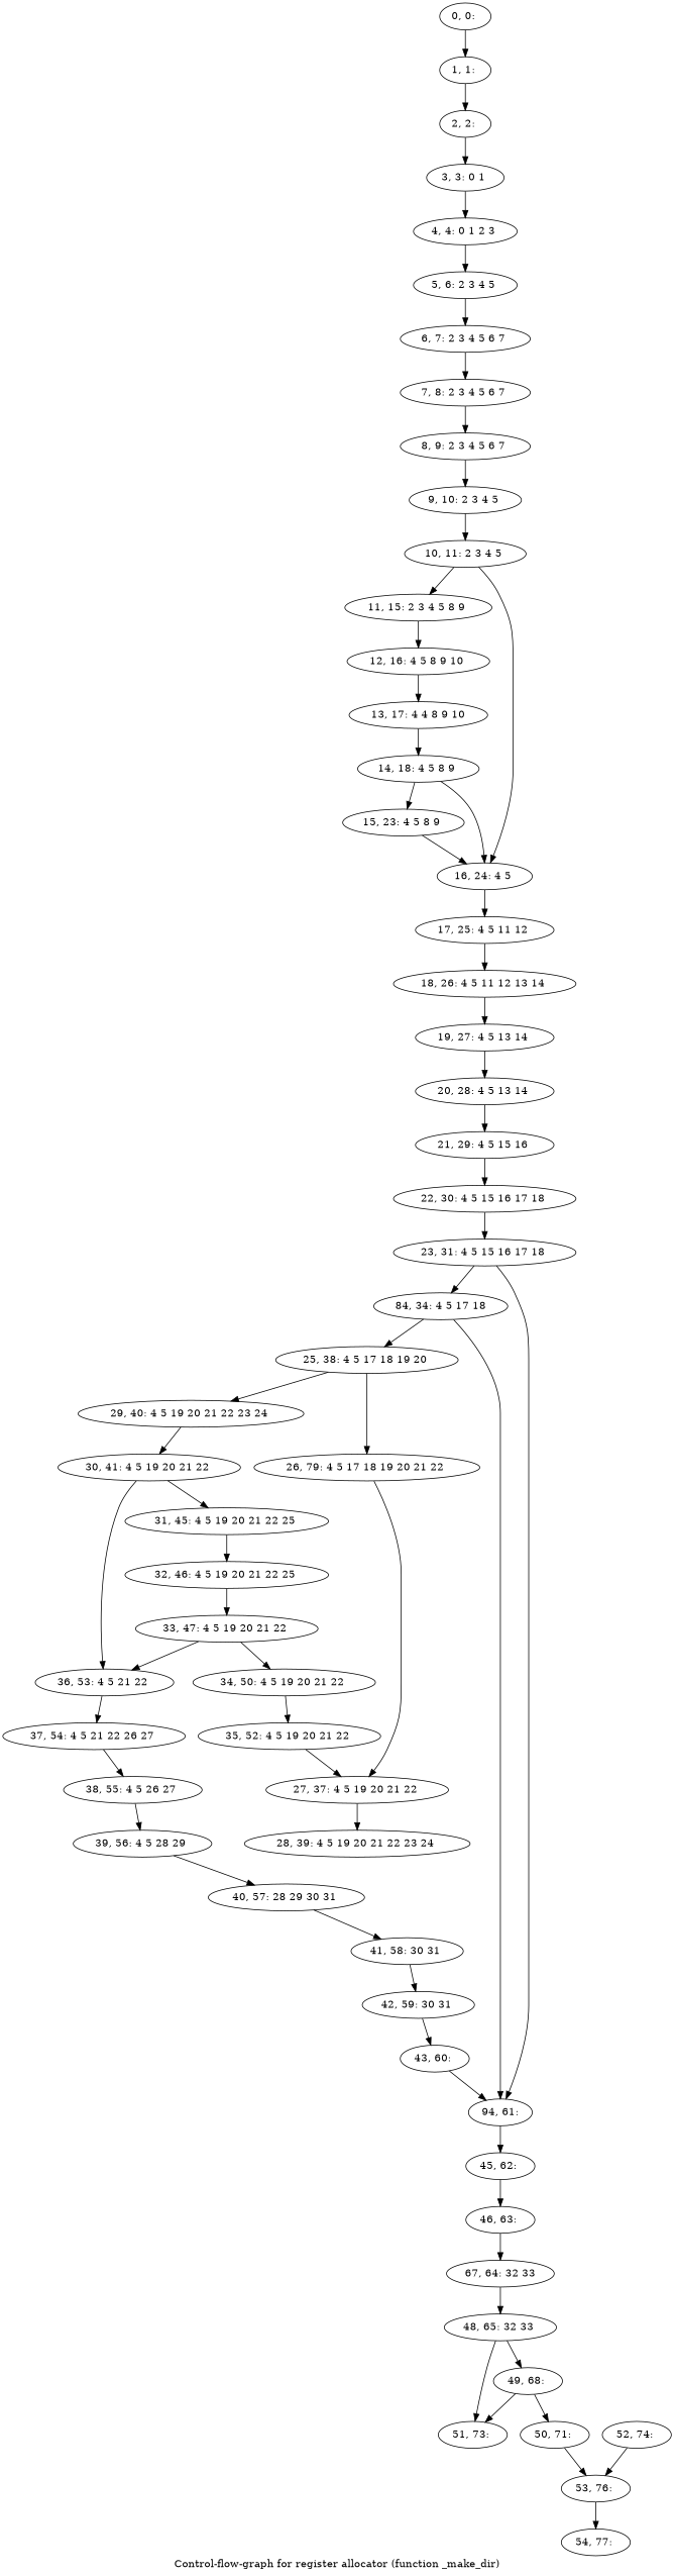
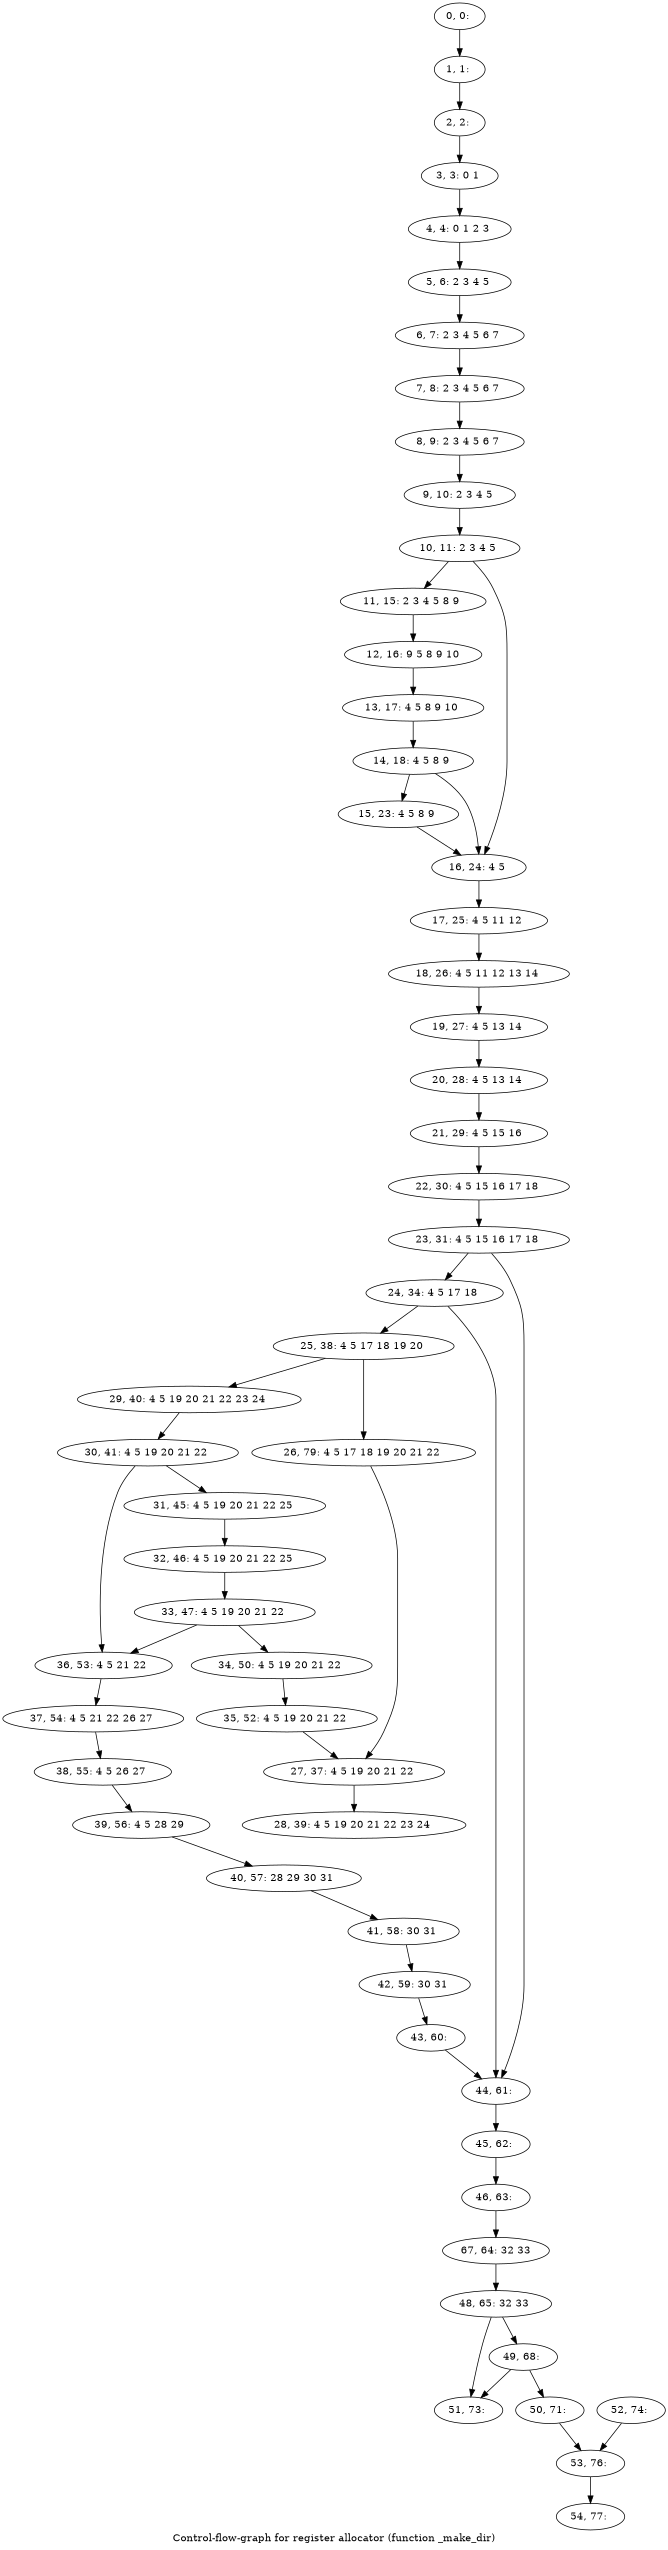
  digraph {
    label="Control-flow-graph for register allocator (function _make_dir)"
    n1 [label="0, 0: "]
    n2 [label="1, 1: "]
    n3 [label="2, 2: "]
    n4 [label="3, 3: 0 1 "]
    n5 [label="4, 4: 0 1 2 3 "]
    n6 [label="5, 6: 2 3 4 5 "]
    n7 [label="6, 7: 2 3 4 5 6 7 "]
    n8 [label="7, 8: 2 3 4 5 6 7 "]
    n9 [label="8, 9: 2 3 4 5 6 7 "]
    n10 [label="9, 10: 2 3 4 5 "]
    n11 [label="10, 11: 2 3 4 5 "]
    n12 [label="11, 15: 2 3 4 5 8 9 "]
    n13 [label="16, 24: 4 5 "]
-   n14 [label="12, 16: 4 5 8 9 10 "]
+   n14 [label="12, 16: 9 5 8 9 10"]
    n15 [label="17, 25: 4 5 11 12 "]
-   n16 [label="13, 17: 4 4 8 9 10"]
+   n16 [label="13, 17: 4 5 8 9 10 "]
    n17 [label="14, 18: 4 5 8 9 "]
    n18 [label="15, 23: 4 5 8 9 "]
    n19 [label="18, 26: 4 5 11 12 13 14 "]
    n20 [label="19, 27: 4 5 13 14 "]
    n21 [label="20, 28: 4 5 13 14 "]
    n22 [label="21, 29: 4 5 15 16 "]
    n23 [label="22, 30: 4 5 15 16 17 18 "]
    n24 [label="23, 31: 4 5 15 16 17 18 "]
-   n25 [label="84, 34: 4 5 17 18"]
-   n26 [label="94, 61:"]
+   n25 [label="24, 34: 4 5 17 18 "]
+   n26 [label="44, 61: "]
    n27 [label="25, 38: 4 5 17 18 19 20 "]
    n28 [label="45, 62: "]
    n29 [label="26, 79: 4 5 17 18 19 20 21 22 "]
    n30 [label="29, 40: 4 5 19 20 21 22 23 24 "]
    n31 [label="27, 37: 4 5 19 20 21 22 "]
    n32 [label="28, 39: 4 5 19 20 21 22 23 24 "]
    n33 [label="30, 41: 4 5 19 20 21 22 "]
    n34 [label="31, 45: 4 5 19 20 21 22 25 "]
    n35 [label="36, 53: 4 5 21 22 "]
    n36 [label="32, 46: 4 5 19 20 21 22 25 "]
    n37 [label="37, 54: 4 5 21 22 26 27 "]
    n38 [label="33, 47: 4 5 19 20 21 22 "]
    n39 [label="34, 50: 4 5 19 20 21 22 "]
    n40 [label="35, 52: 4 5 19 20 21 22 "]
    n41 [label="38, 55: 4 5 26 27 "]
    n42 [label="39, 56: 4 5 28 29 "]
    n43 [label="40, 57: 28 29 30 31 "]
    n44 [label="41, 58: 30 31 "]
    n45 [label="42, 59: 30 31 "]
    n46 [label="43, 60: "]
    n47 [label="46, 63: "]
    n48 [label="67, 64: 32 33"]
    n49 [label="48, 65: 32 33 "]
    n50 [label="49, 68: "]
    n51 [label="51, 73: "]
    n52 [label="50, 71: "]
    n53 [label="53, 76: "]
    n54 [label="54, 77: "]
    n55 [label="52, 74: "]
    n1 -> n2
    n2 -> n3
    n3 -> n4
    n4 -> n5
    n5 -> n6
    n6 -> n7
    n7 -> n8
    n8 -> n9
    n9 -> n10
    n10 -> n11
    n11 -> n12
    n11 -> n13
    n12 -> n14
    n13 -> n15
    n14 -> n16
    n15 -> n19
    n16 -> n17
    n17 -> n13
    n17 -> n18
    n18 -> n13
    n19 -> n20
    n20 -> n21
    n21 -> n22
    n22 -> n23
    n23 -> n24
    n24 -> n25
    n24 -> n26
    n25 -> n26
    n25 -> n27
    n26 -> n28
    n27 -> n29
    n27 -> n30
    n28 -> n47
    n29 -> n31
    n30 -> n33
    n31 -> n32
    n33 -> n34
    n33 -> n35
    n34 -> n36
    n35 -> n37
    n36 -> n38
    n37 -> n41
    n38 -> n35
    n38 -> n39
    n39 -> n40
    n40 -> n31
    n41 -> n42
    n42 -> n43
    n43 -> n44
    n44 -> n45
    n45 -> n46
    n46 -> n26
    n47 -> n48
    n48 -> n49
    n49 -> n50
    n49 -> n51
    n50 -> n51
    n50 -> n52
    n52 -> n53
    n53 -> n54
    n55 -> n53
  }
